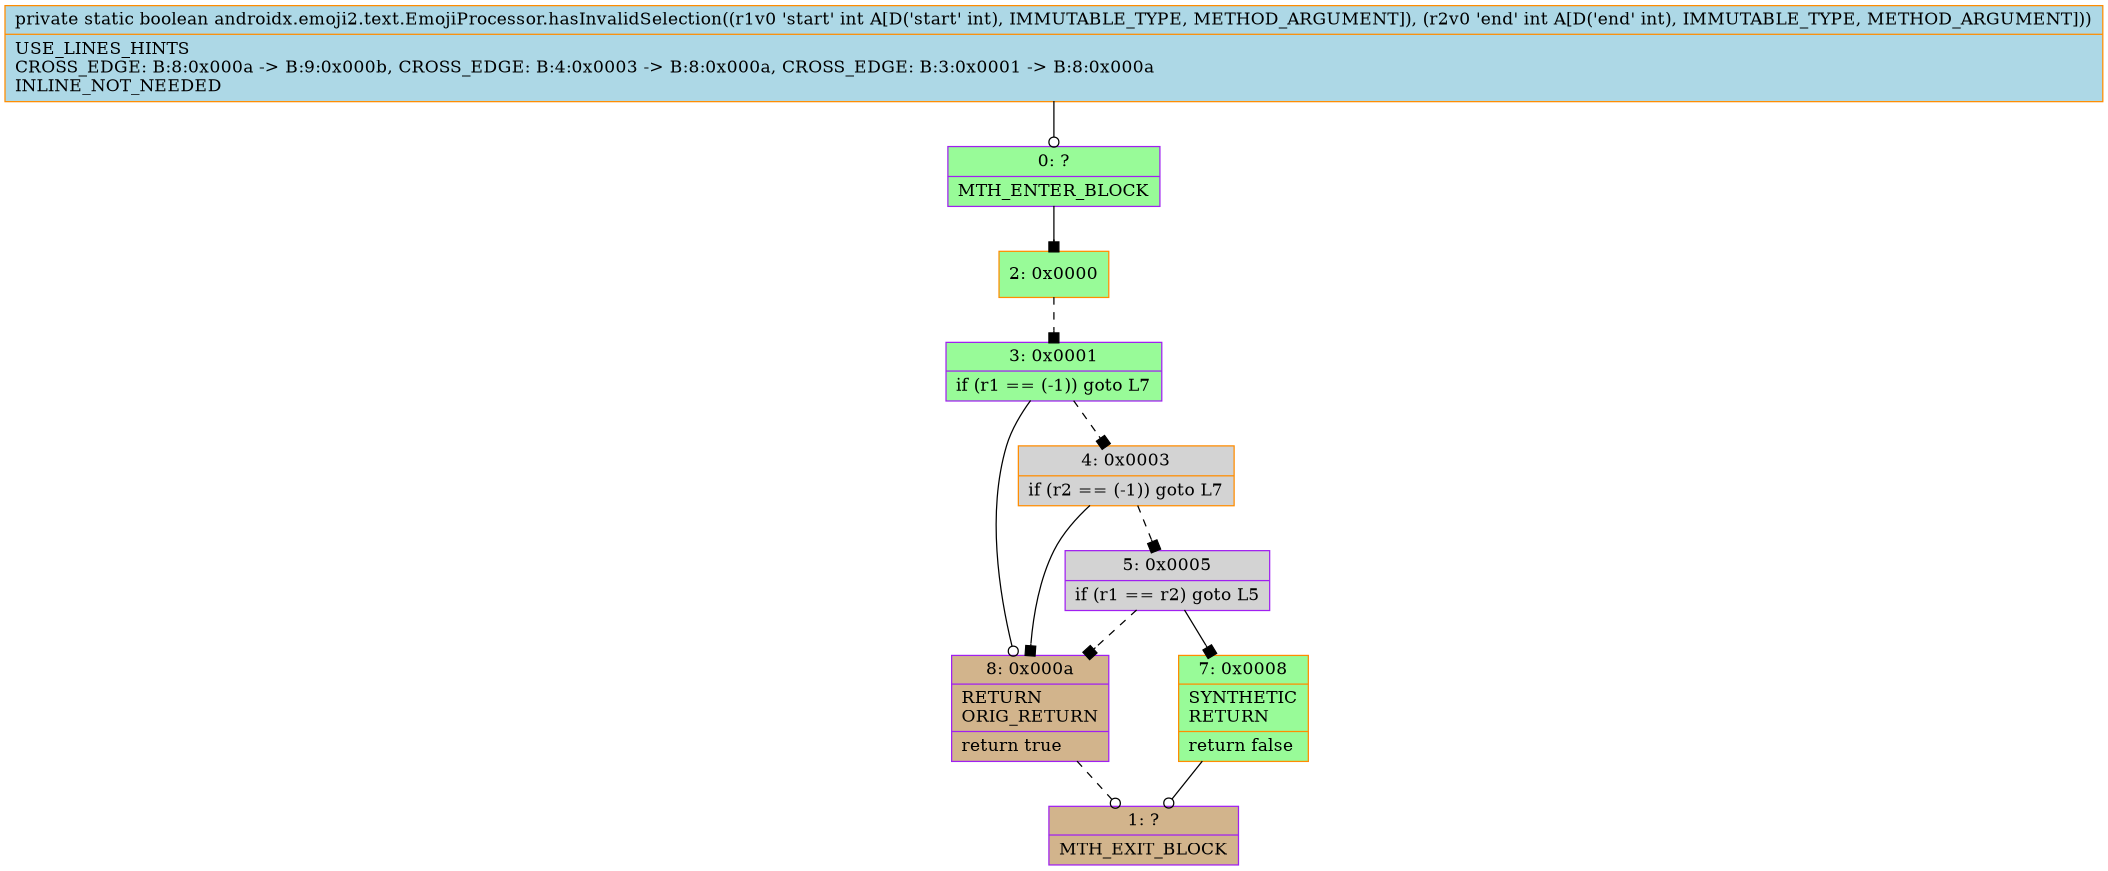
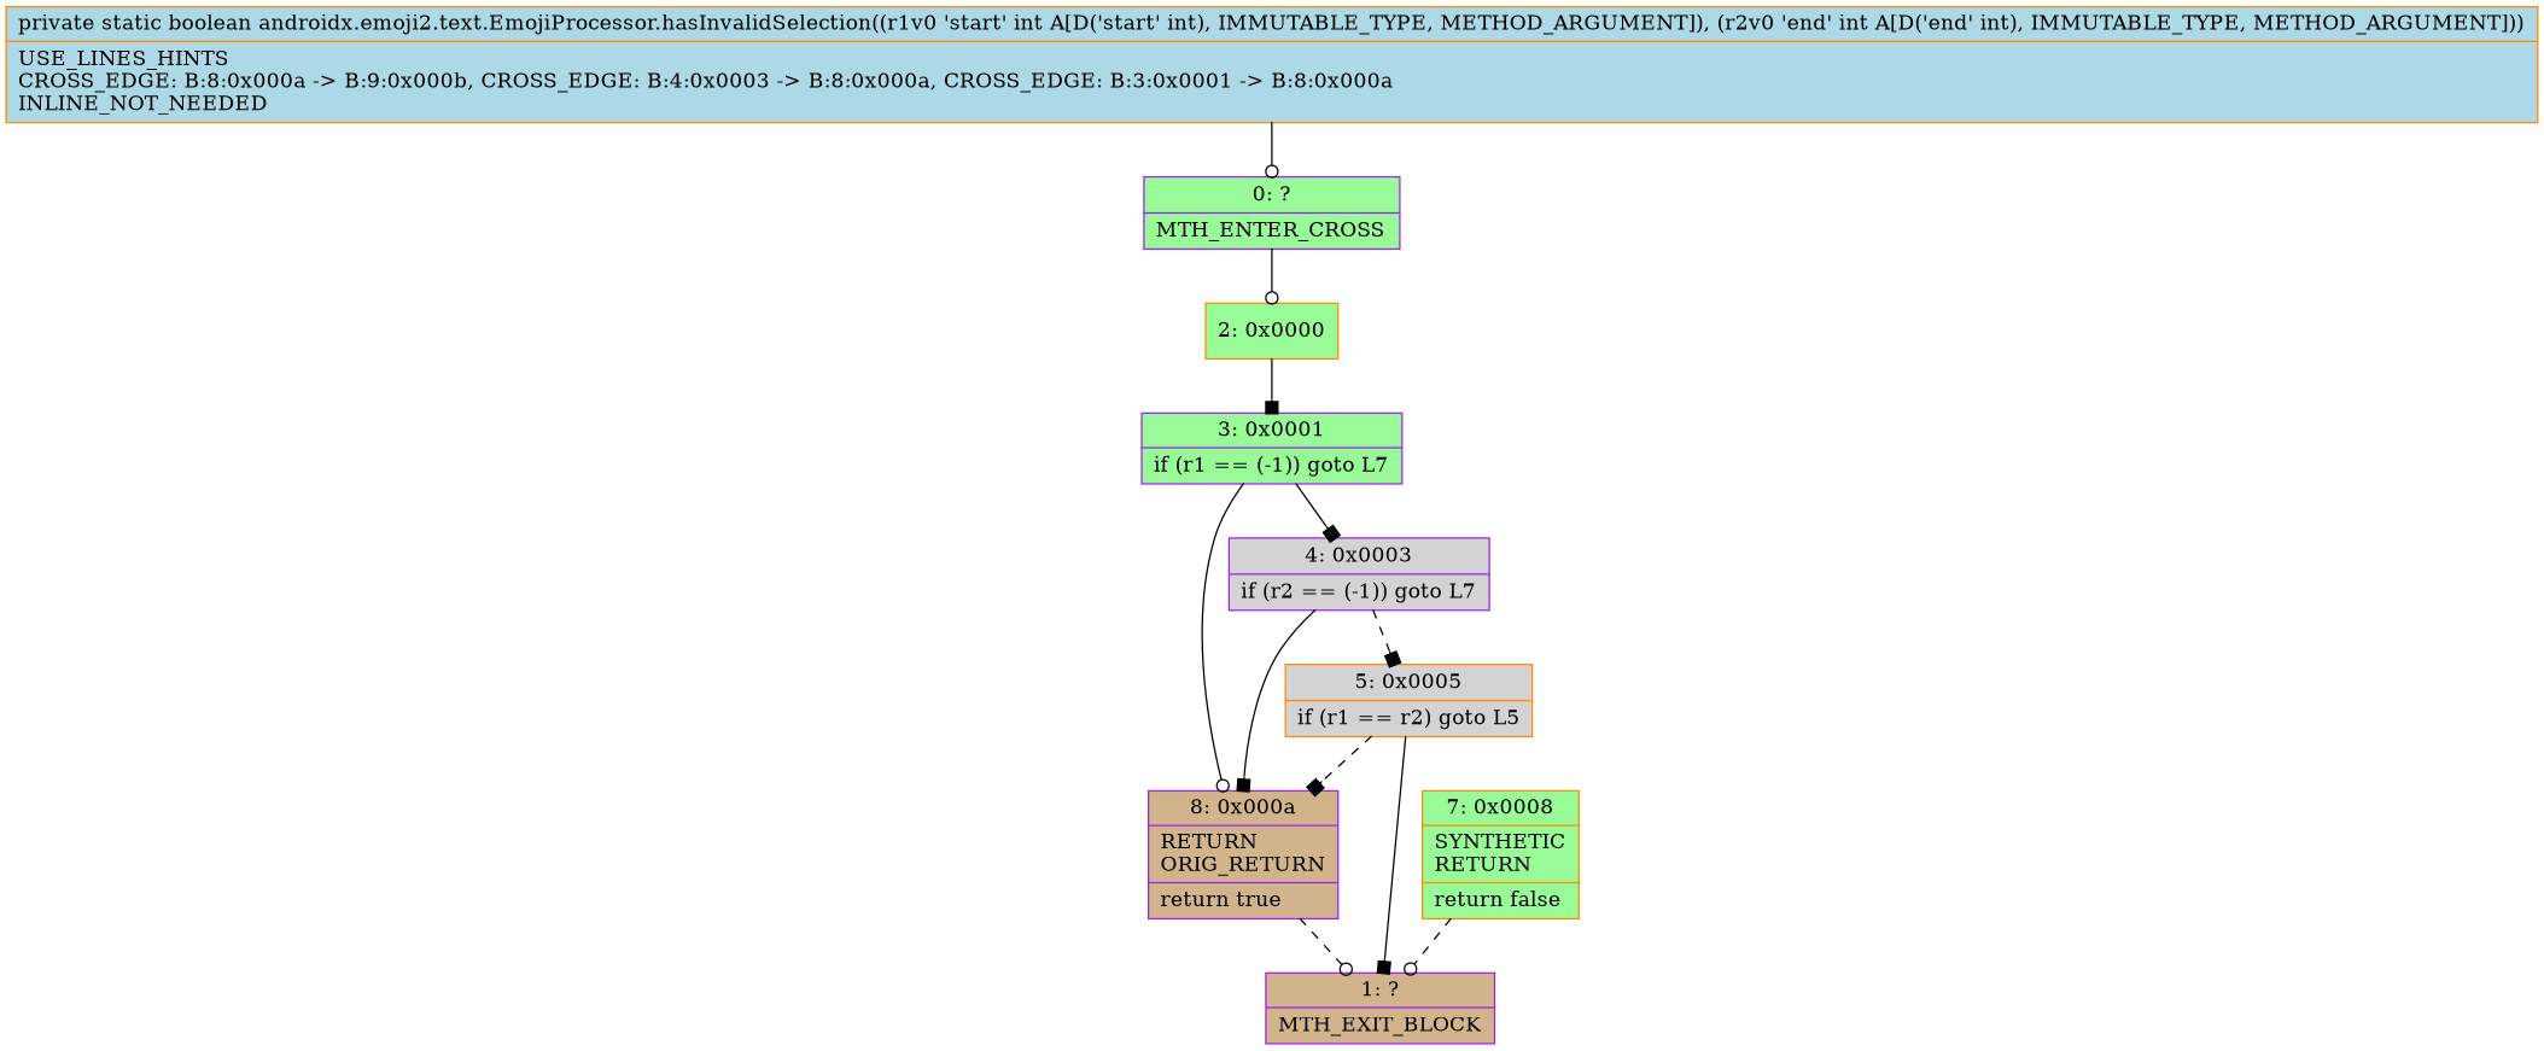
  digraph {
    node [color=purple fillcolor=palegreen shape=record style=filled]
    edge [arrowhead=box]
-   n1 [label="{0\:\ ?|MTH_ENTER_BLOCK\l}"]
+   n1 [label="{0\:\ ?|MTH_ENTER_CROSS\l}"]
    n2 [color=darkorange label="{2\:\ 0x0000}"]
    n3 [label="{3\:\ 0x0001|if (r1 == (\-1)) goto L7\l}"]
-   n4 [color=darkorange fillcolor=lightgrey label="{4\:\ 0x0003|if (r2 == (\-1)) goto L7\l}"]
+   n4 [fillcolor=lightgrey label="{4\:\ 0x0003|if (r2 == (\-1)) goto L7\l}"]
    n5 [fillcolor=tan label="{8\:\ 0x000a|RETURN\lORIG_RETURN\l|return true\l}"]
-   n6 [fillcolor=lightgrey label="{5\:\ 0x0005|if (r1 == r2) goto L5\l}"]
+   n6 [color=darkorange fillcolor=lightgrey label="{5\:\ 0x0005|if (r1 == r2) goto L5\l}"]
    n7 [fillcolor=tan label="{1\:\ ?|MTH_EXIT_BLOCK\l}"]
    n8 [color=darkorange label="{7\:\ 0x0008|SYNTHETIC\lRETURN\l|return false\l}"]
    n9 [color=darkorange fillcolor=lightblue label="{private static boolean androidx.emoji2.text.EmojiProcessor.hasInvalidSelection((r1v0 'start' int A[D('start' int), IMMUTABLE_TYPE, METHOD_ARGUMENT]), (r2v0 'end' int A[D('end' int), IMMUTABLE_TYPE, METHOD_ARGUMENT]))  | USE_LINES_HINTS\lCROSS_EDGE: B:8:0x000a \-\> B:9:0x000b, CROSS_EDGE: B:4:0x0003 \-\> B:8:0x000a, CROSS_EDGE: B:3:0x0001 \-\> B:8:0x000a\lINLINE_NOT_NEEDED\l}"]
-   n1 -> n2
-   n2 -> n3 [style=dashed]
-   n3 -> n4 [style=dashed]
+   n1 -> n2 [arrowhead=odot]
+   n2 -> n3
+   n3 -> n4 [style=solid]
    n3 -> n5 [arrowhead=odot]
    n4 -> n5
    n4 -> n6 [style=dashed]
    n5 -> n7 [arrowhead=odot style=dashed]
    n6 -> n5 [style=dashed]
-   n6 -> n8
-   n8 -> n7 [arrowhead=odot]
+   n6 -> n7
+   n8 -> n7 [arrowhead=odot style=dashed]
    n9 -> n1 [arrowhead=odot]
  }
